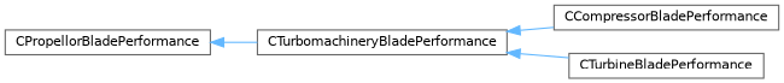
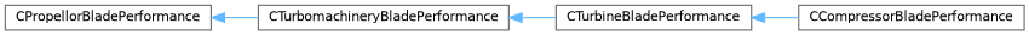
  digraph {
    rankdir=LR
    node [color=grey40 fillcolor=white fontname=Helvetica fontsize=10 shape=box style=filled]
    edge [color=steelblue1 dir=back fontname=Helvetica fontsize=10 labelfontname=Helvetica labelfontsize=10 style=solid]
    n1 [height=0.2 label=CTurbomachineryBladePerformance width=0.4]
    n2 [height=0.2 label=CCompressorBladePerformance width=0.4]
    n3 [height=0.2 label=CTurbineBladePerformance width=0.4]
    n4 [height=0.2 label=CPropellorBladePerformance width=0.4]
-   n1 -> n2
+   n3 -> n2
    n1 -> n3
    n4 -> n1
  }
